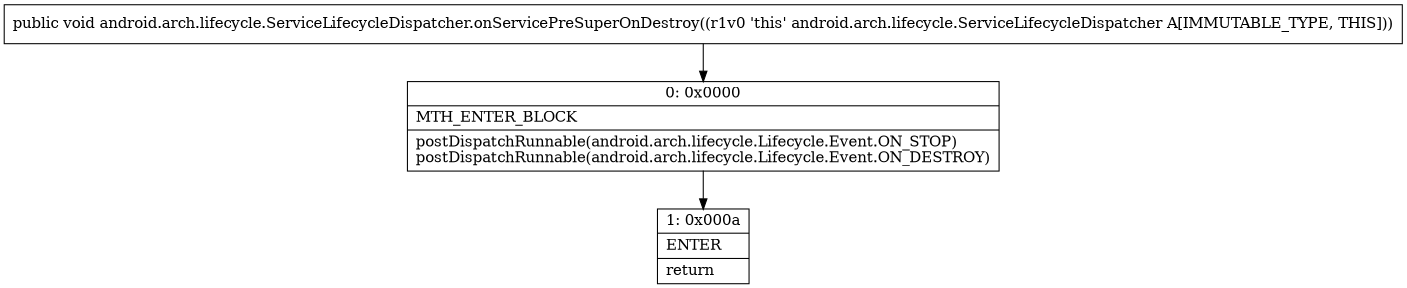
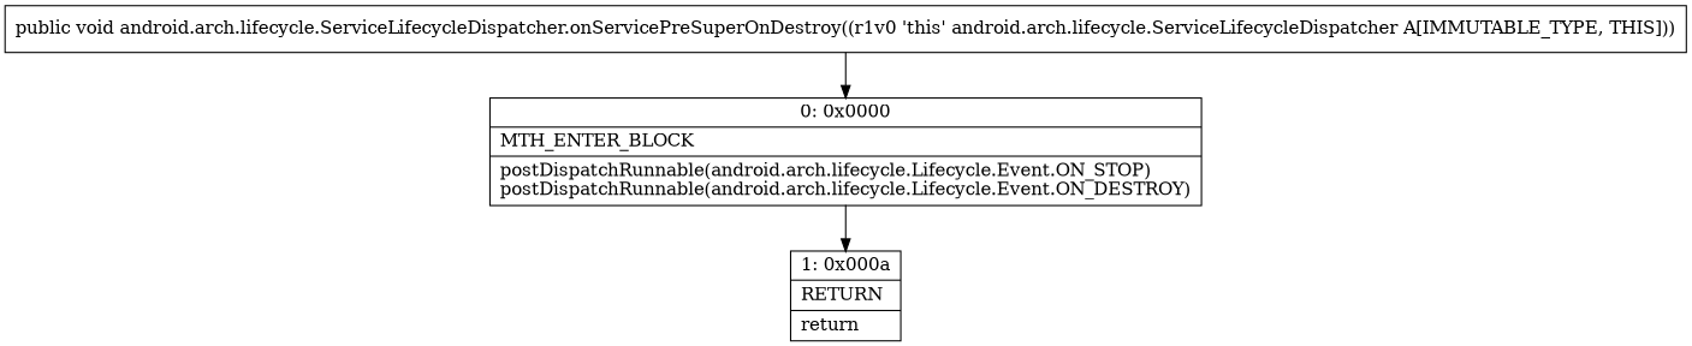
  digraph {
    node [shape=record]
    n1 [label="{0\:\ 0x0000|MTH_ENTER_BLOCK\l|postDispatchRunnable(android.arch.lifecycle.Lifecycle.Event.ON_STOP)\lpostDispatchRunnable(android.arch.lifecycle.Lifecycle.Event.ON_DESTROY)\l}"]
-   n2 [label="{1\:\ 0x000a|ENTER\l|return\l}"]
+   n2 [label="{1\:\ 0x000a|RETURN\l|return\l}"]
    n3 [label="{public void android.arch.lifecycle.ServiceLifecycleDispatcher.onServicePreSuperOnDestroy((r1v0 'this' android.arch.lifecycle.ServiceLifecycleDispatcher A[IMMUTABLE_TYPE, THIS])) }"]
    n1 -> n2
    n3 -> n1
  }
